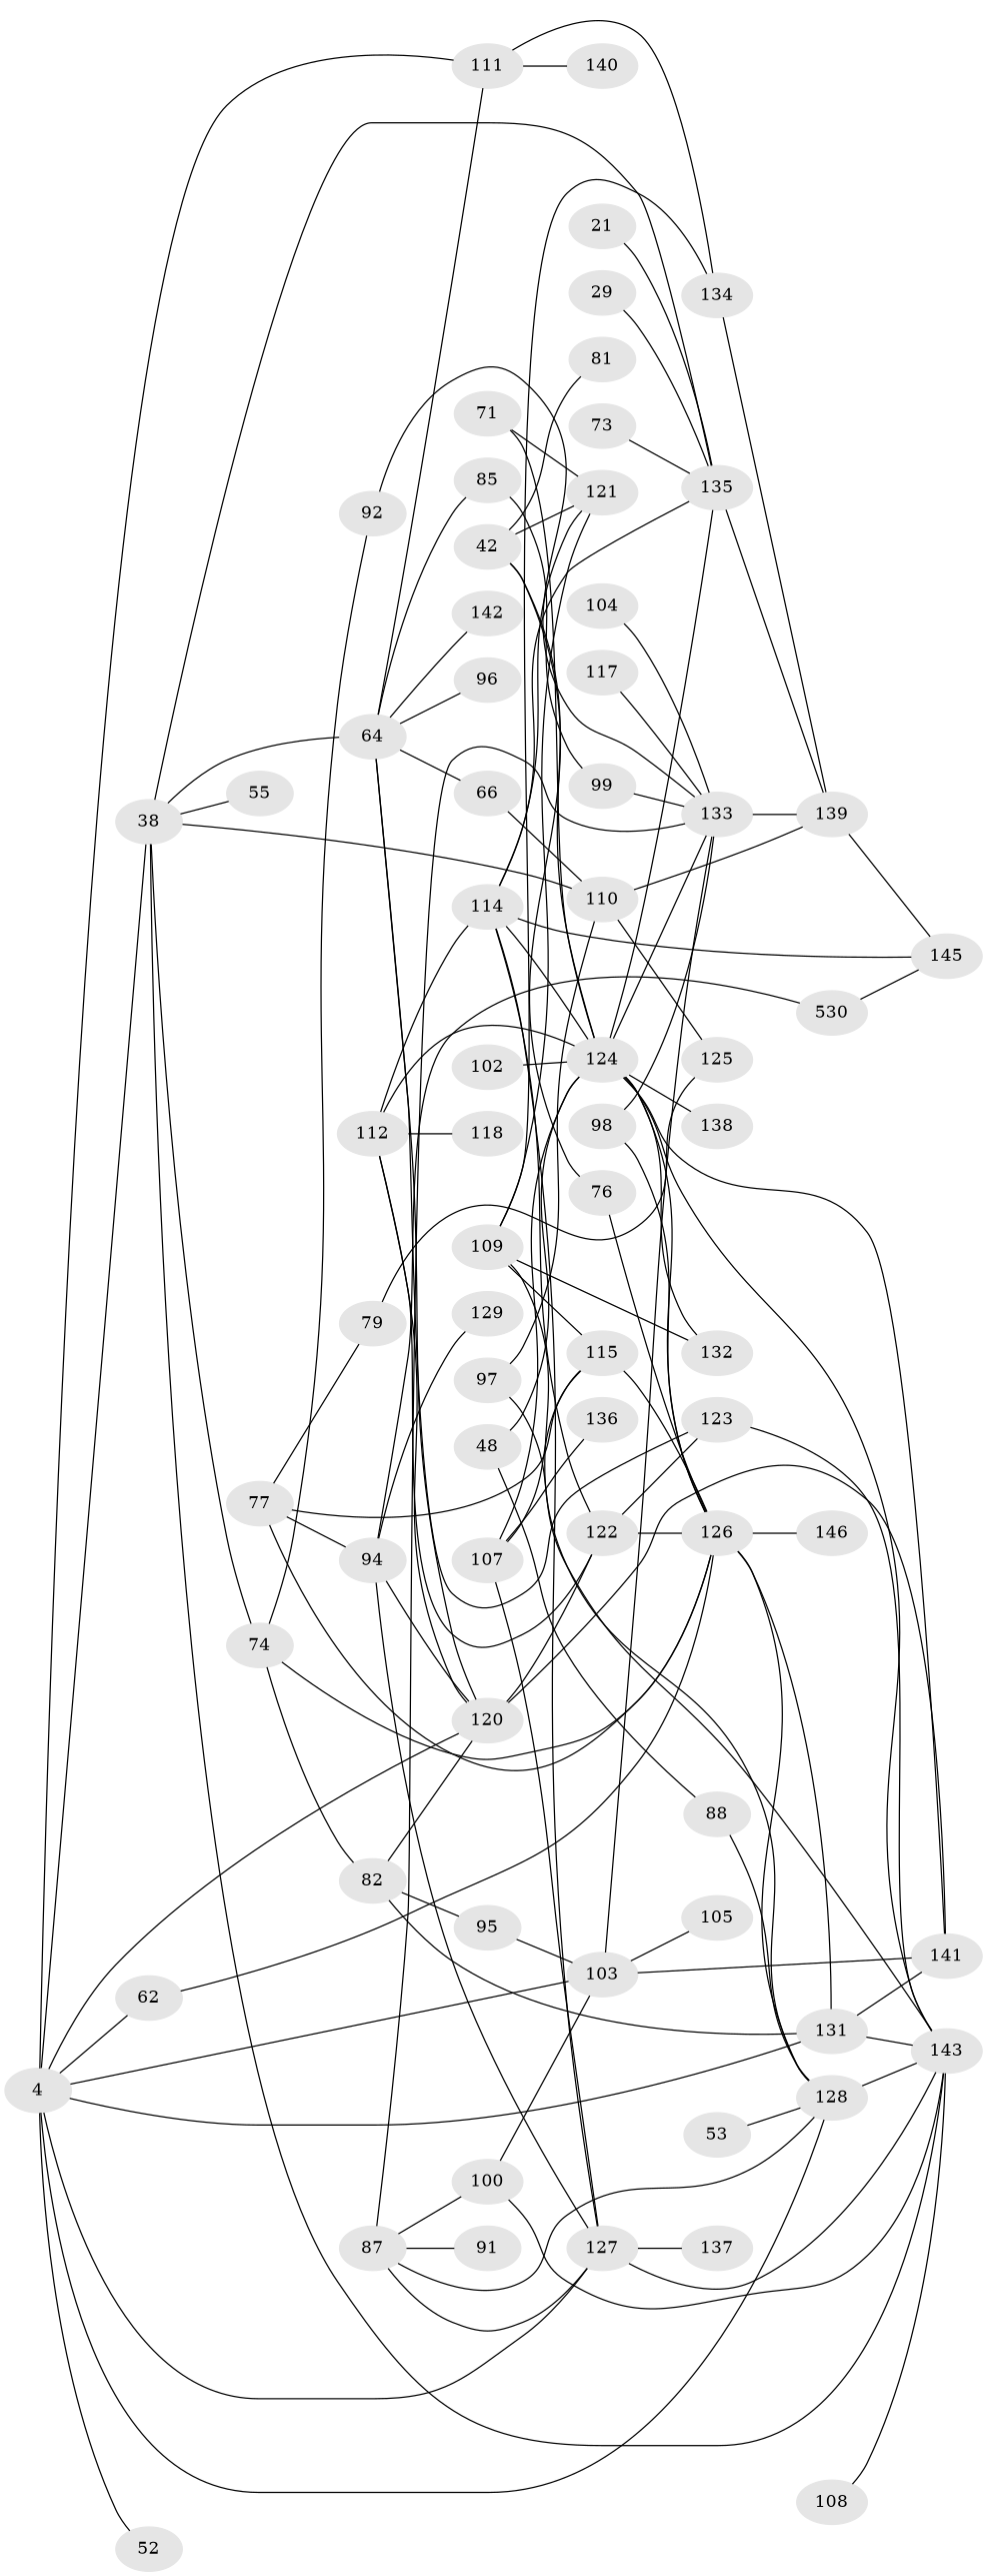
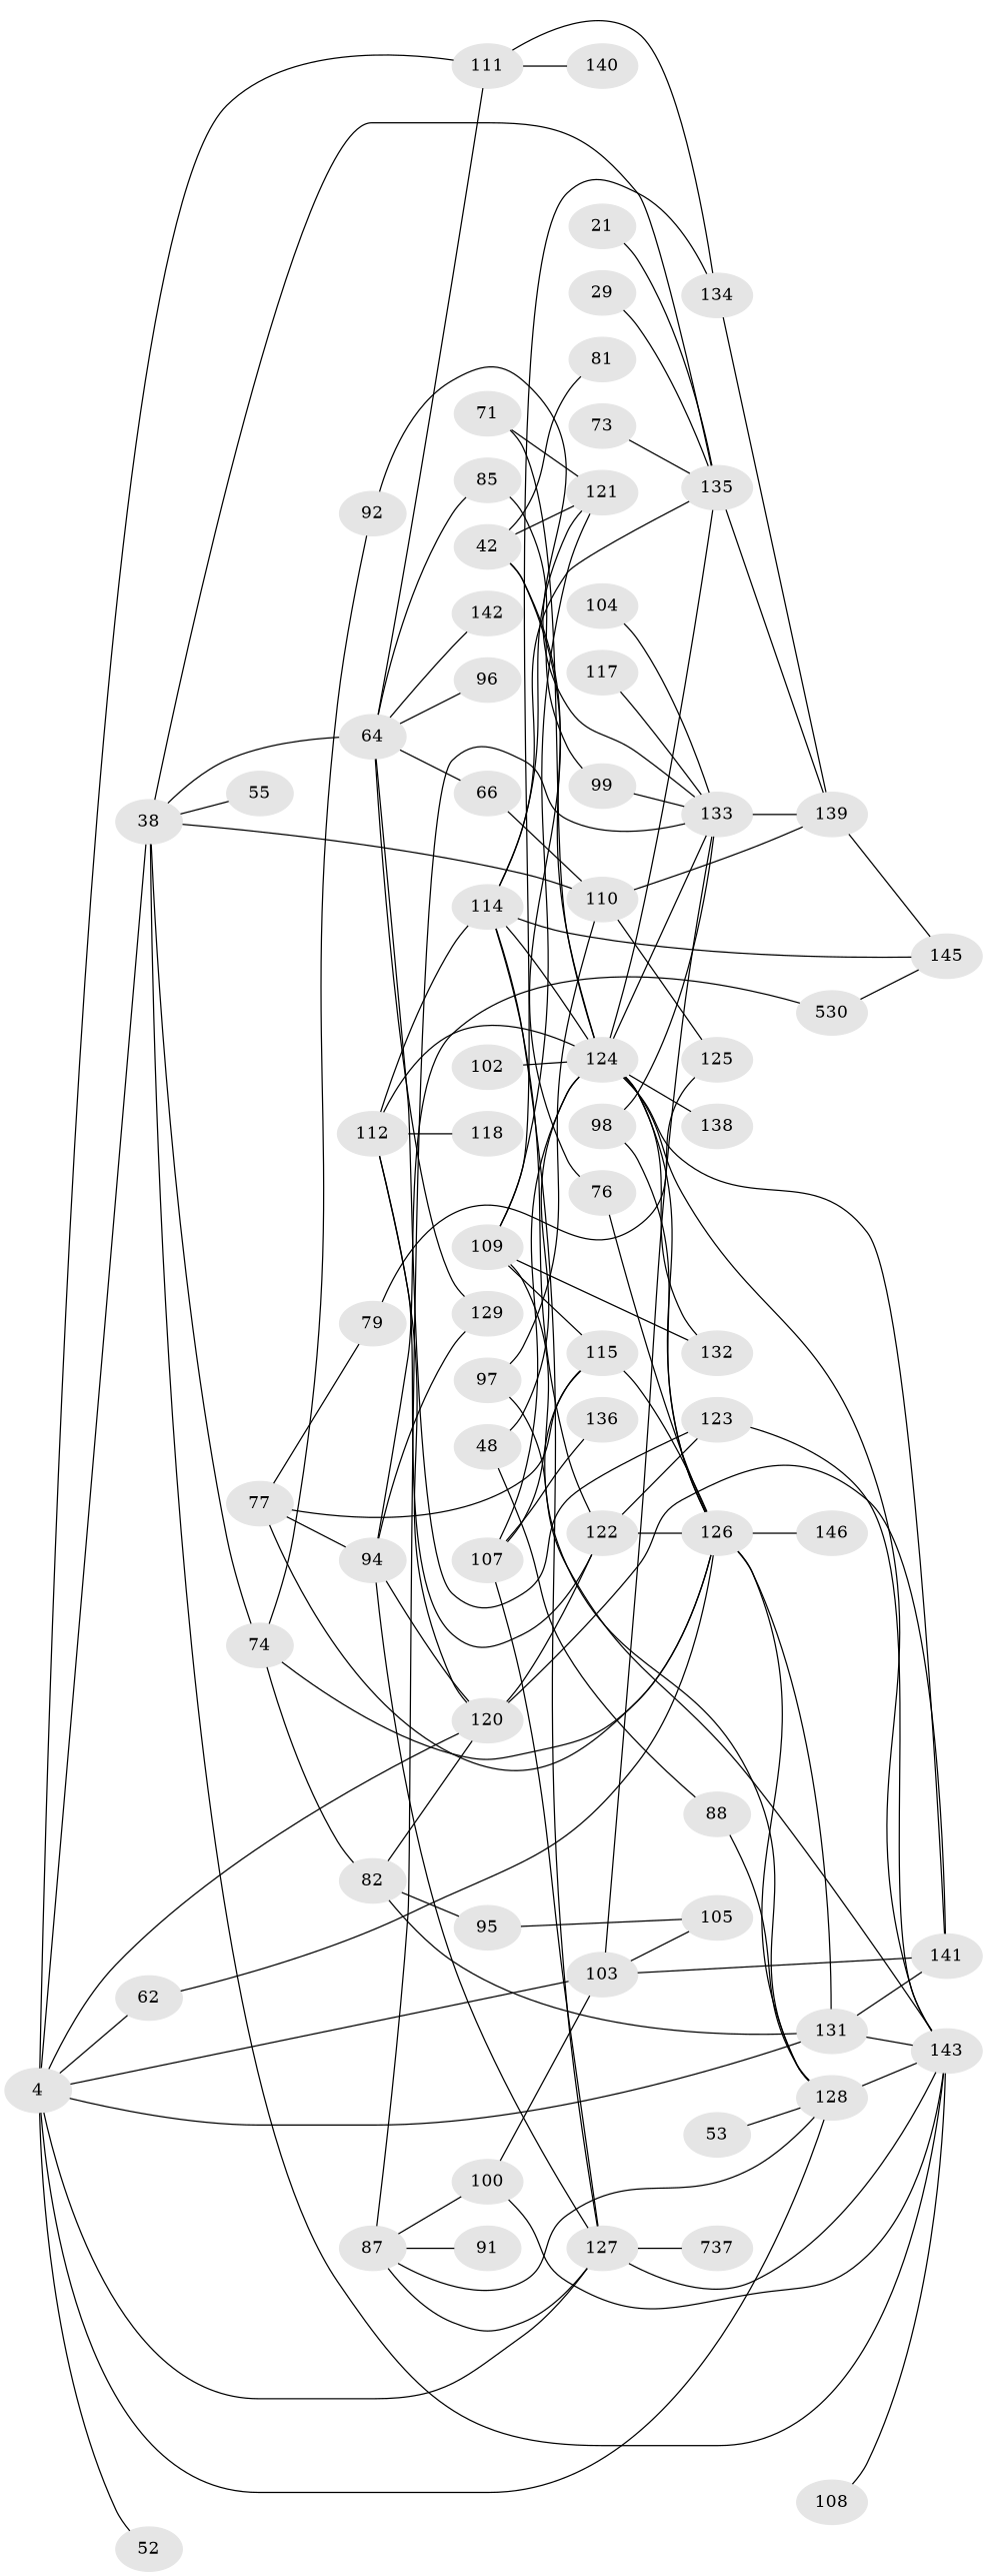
  graph {
    rankdir=LR
    node [color=gray90 style=filled]
    4 [super="+1"]
    38 [super="+26+33"]
    52
    62
    103 [super="+13+24"]
    111 [super="+28"]
    120 [super="+44+8+50"]
    127 [super="+9+47"]
    128 [super="+2"]
    131 [super="+23"]
    135 [super="+89+56"]
    55
    n13 [label=64 super="+40"]
    74
    110 [super="+39+69"]
    143 [super="+90+106"]
    126 [super="+19"]
    133 [super="+59+18"]
    105
    141
    134
    140
    122 [super="+113+119"]
    123 [super="+12"]
-   137
+   137 [label=737]
    139 [super="+63+37"]
    21
    29
    66
    85
    96
    142
    82
    92
    125
    42
    76
    81
    121
    124 [super="+58+93"]
    132 [super="+25"]
    138
    48
    88
    53
    99
    146
    71
    73
    95
    77 [super="+54"]
    79
    94 [super="+65"]
    115 [super="+27+30"]
    129
    n56 [label=530]
    87 [super="+64"]
    91
    100
    145 [super="+86+144"]
    97 [super="+68"]
    98
    102
    104
    107
    136
    108
    109
    112 [super="+49+31"]
    114 [super="+41+60+84+57"]
    118
    117
    4 -- 38
    4 -- 52
    4 -- 62
    4 -- 103
    4 -- 111
    4 -- 120
    4 -- 127
    4 -- 128 [weight=2]
    4 -- 131
    38 -- 135 [weight=2]
    38 -- 55
    38 -- n13 [weight=2]
    38 -- 74
    38 -- 110
    38 -- 143 [weight=2]
    62 -- 126
    103 -- 133
    103 -- 105
    103 -- 141
    111 -- 134
    111 -- 140
    120 -- 141
    120 -- 122
    127 -- 143
    127 -- 137
    128 -- 143
    131 -- 143
    131 -- 141
    135 -- 139
    n13 -- 111
-   n13 -- 120
+   n13 -- 129
    n13 -- 123
    n13 -- 66
    n13 -- 85
    n13 -- 96
    n13 -- 142
    74 -- 126
    74 -- 82
    74 -- 92
    110 -- 139
    110 -- 125
    126 -- 128 [weight=2]
    126 -- 131
    126 -- 146
    133 -- 139 [weight=2]
    134 -- 139 [weight=2]
    122 -- 126
    122 -- 123
    123 -- 143
    139 -- 145
    21 -- 135
    29 -- 135
    66 -- 110
    85 -- 99
    82 -- 120
    82 -- 131
    82 -- 95
    92 -- 133
    42 -- 76
    42 -- 81
    42 -- 121
    42 -- 124
    76 -- 126
    124 -- 135 [weight=3]
    124 -- 143 [weight=3]
    124 -- 126 [weight=3]
    124 -- 133 [weight=2]
    124 -- 141
    124 -- 132
    124 -- 138
    48 -- 124
    48 -- 88
    88 -- 128
    53 -- 128
    99 -- 133
    71 -- 121
    71 -- 124
    73 -- 135
-   95 -- 103
+   95 -- 105
    77 -- 126
    77 -- 79
    77 -- 94
    77 -- 115 [weight=2]
    79 -- 125
    94 -- 120
    94 -- 127
    94 -- 129
    94 -- n56
    115 -- 126 [weight=2]
    n56 -- 145
    87 -- 127
    87 -- 128
    87 -- 133
    87 -- 91
    87 -- 100
    100 -- 103
    100 -- 143
    97 -- 110
    97 -- 143
    98 -- 126
    98 -- 133
    102 -- 124
    104 -- 133
    107 -- 127
    107 -- 124
    107 -- 115
    107 -- 136
    108 -- 143
    109 -- 128
    109 -- 134
    109 -- 121
    109 -- 132
    109 -- 115
    112 -- 120
    112 -- 122
    112 -- 124
    112 -- 114
    112 -- 118
    114 -- 127 [weight=2]
    114 -- 135
    114 -- 122
    114 -- 121
    114 -- 124
    114 -- 145 [weight=2]
    117 -- 133
  }
